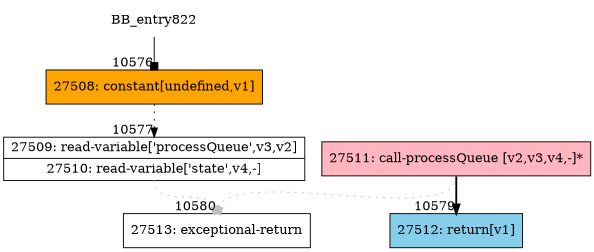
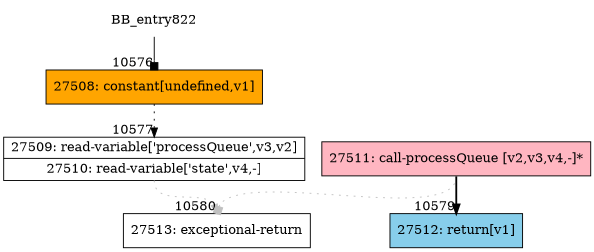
  digraph {
    rankdir=TD
    node [fillcolor=white shape=record style=filled]
    edge [arrowhead=box headport=n style=dotted tailport=s]
    n1 [label=BB_entry822 shape=none]
    n2 [fillcolor=orange label="{27508: constant[undefined,v1]}"]
    n3 [label="{27509: read-variable['processQueue',v3,v2]|27510: read-variable['state',v4,-]}"]
    n4 [label="{27513: exceptional-return}"]
    n5 [fillcolor=lightpink label="{27511: call-processQueue [v2,v3,v4,-]*}"]
    n6 [fillcolor=skyblue label="{27512: return[v1]}"]
    n1 -> n2 [headlabel="    10576" style=solid]
    n2 -> n3 [arrowhead=normal headlabel="      10577"]
-   n3 -> n4 [color=gray headlabel="      10580"]
+   n3 -> n4 [arrowhead=normal color=gray headlabel="      10580"]
    n5 -> n4 [color=gray]
    n5 -> n6 [arrowhead=normal headlabel="      10579" style=bold]
  }
